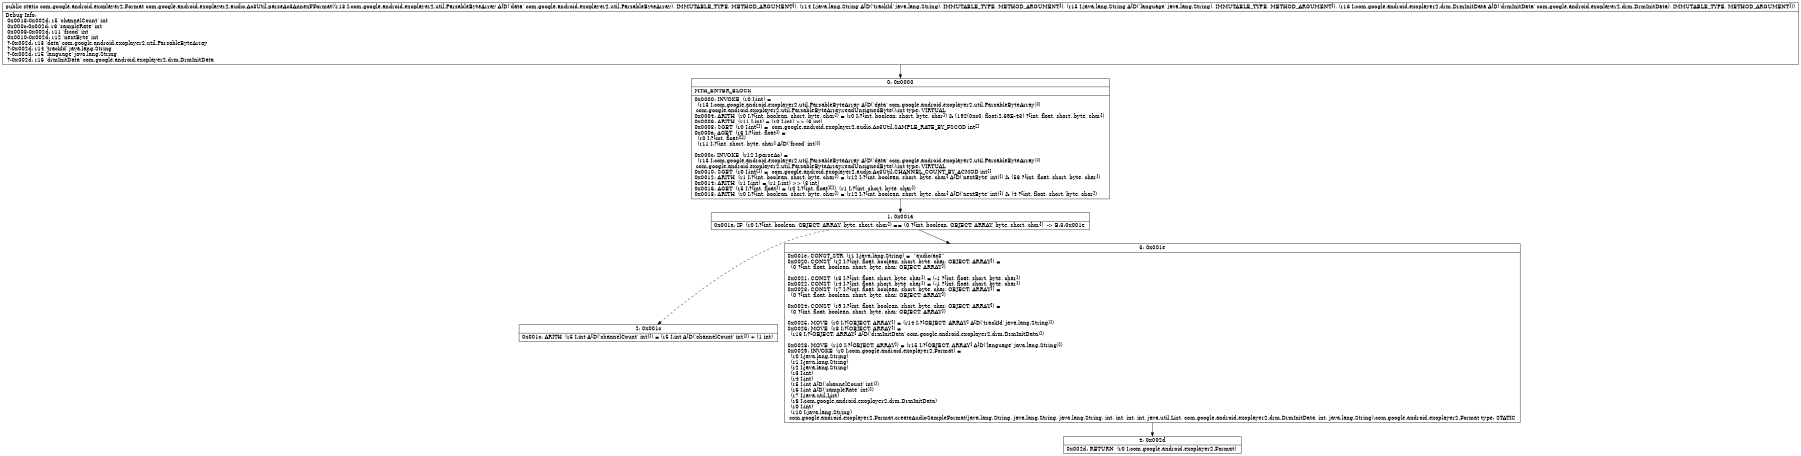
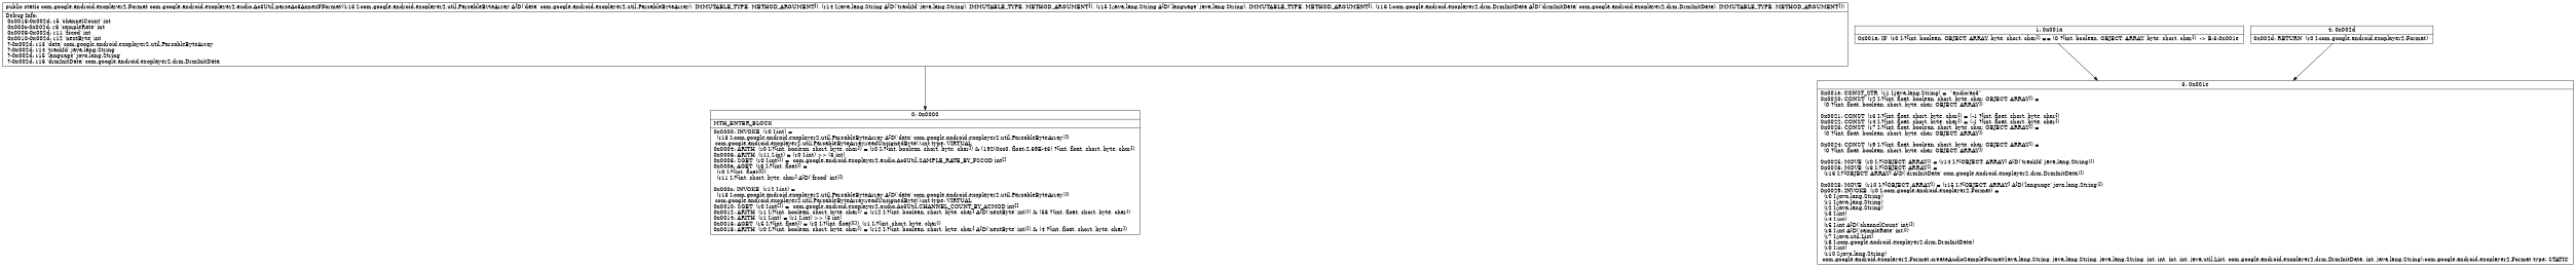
  digraph {
    node [shape=record]
-   n1 [label="{0\:\ 0x0000|MTH_ENTER_BLOCK\l|0x0000: INVOKE  (r0 I:int) = \l  (r13 I:com.google.android.exoplayer2.util.ParsableByteArray A[D('data' com.google.android.exoplayer2.util.ParsableByteArray)])\l com.google.android.exoplayer2.util.ParsableByteArray.readUnsignedByte():int type: VIRTUAL \l0x0004: ARITH  (r0 I:?[int, boolean, short, byte, char]) = (r0 I:?[int, boolean, short, byte, char]) & (192(0xc0, float:2.69E\-43) ?[int, float, short, byte, char]) \l0x0006: ARITH  (r11 I:int) = (r0 I:int) \>\> (6 int) \l0x0008: SGET  (r0 I:int[]) =  com.google.android.exoplayer2.audio.Ac3Util.SAMPLE_RATE_BY_FSCOD int[] \l0x000a: AGET  (r6 I:?[int, float]) = \l  (r0 I:?[int, float][])\l  (r11 I:?[int, short, byte, char] A[D('fscod' int)])\l \l0x000c: INVOKE  (r12 I:parseAc) = \l  (r13 I:com.google.android.exoplayer2.util.ParsableByteArray A[D('data' com.google.android.exoplayer2.util.ParsableByteArray)])\l com.google.android.exoplayer2.util.ParsableByteArray.readUnsignedByte():int type: VIRTUAL \l0x0010: SGET  (r0 I:int[]) =  com.google.android.exoplayer2.audio.Ac3Util.CHANNEL_COUNT_BY_ACMOD int[] \l0x0012: ARITH  (r1 I:?[int, boolean, short, byte, char]) = (r12 I:?[int, boolean, short, byte, char] A[D('nextByte' int)]) & (56 ?[int, float, short, byte, char]) \l0x0014: ARITH  (r1 I:int) = (r1 I:int) \>\> (3 int) \l0x0016: AGET  (r5 I:?[int, float]) = (r0 I:?[int, float][]), (r1 I:?[int, short, byte, char]) \l0x0018: ARITH  (r0 I:?[int, boolean, short, byte, char]) = (r12 I:?[int, boolean, short, byte, char] A[D('nextByte' int)]) & (4 ?[int, float, short, byte, char]) \l}"]
+   n1 [label="{0\:\ 0x0000|MTH_ENTER_BLOCK\l|0x0000: INVOKE  (r0 I:int) = \l  (r13 I:com.google.android.exoplayer2.util.ParsableByteArray A[D('data' com.google.android.exoplayer2.util.ParsableByteArray)])\l com.google.android.exoplayer2.util.ParsableByteArray.readUnsignedByte():int type: VIRTUAL \l0x0004: ARITH  (r0 I:?[int, boolean, short, byte, char]) = (r0 I:?[int, boolean, short, byte, char]) & (192(0xc0, float:2.69E\-43) ?[int, float, short, byte, char]) \l0x0006: ARITH  (r11 I:int) = (r0 I:int) \>\> (6 int) \l0x0008: SGET  (r0 I:int[]) =  com.google.android.exoplayer2.audio.Ac3Util.SAMPLE_RATE_BY_FSCOD int[] \l0x000a: AGET  (r6 I:?[int, float]) = \l  (r0 I:?[int, float][])\l  (r11 I:?[int, short, byte, char] A[D('fscod' int)])\l \l0x000c: INVOKE  (r12 I:int) = \l  (r13 I:com.google.android.exoplayer2.util.ParsableByteArray A[D('data' com.google.android.exoplayer2.util.ParsableByteArray)])\l com.google.android.exoplayer2.util.ParsableByteArray.readUnsignedByte():int type: VIRTUAL \l0x0010: SGET  (r0 I:int[]) =  com.google.android.exoplayer2.audio.Ac3Util.CHANNEL_COUNT_BY_ACMOD int[] \l0x0012: ARITH  (r1 I:?[int, boolean, short, byte, char]) = (r12 I:?[int, boolean, short, byte, char] A[D('nextByte' int)]) & (56 ?[int, float, short, byte, char]) \l0x0014: ARITH  (r1 I:int) = (r1 I:int) \>\> (3 int) \l0x0016: AGET  (r5 I:?[int, float]) = (r0 I:?[int, float][]), (r1 I:?[int, short, byte, char]) \l0x0018: ARITH  (r0 I:?[int, boolean, short, byte, char]) = (r12 I:?[int, boolean, short, byte, char] A[D('nextByte' int)]) & (4 ?[int, float, short, byte, char]) \l}"]
    n2 [label="{1\:\ 0x001a|0x001a: IF  (r0 I:?[int, boolean, OBJECT, ARRAY, byte, short, char]) == (0 ?[int, boolean, OBJECT, ARRAY, byte, short, char])  \-\> B:3:0x001e \l}"]
-   n3 [label="{2\:\ 0x001c|0x001c: ARITH  (r5 I:int A[D('channelCount' int)]) = (r5 I:int A[D('channelCount' int)]) + (1 int) \l}"]
    n4 [label="{3\:\ 0x001e|0x001e: CONST_STR  (r1 I:java.lang.String) =  \"audio\/ac3\" \l0x0020: CONST  (r2 I:?[int, float, boolean, short, byte, char, OBJECT, ARRAY]) = \l  (0 ?[int, float, boolean, short, byte, char, OBJECT, ARRAY])\l \l0x0021: CONST  (r3 I:?[int, float, short, byte, char]) = (\-1 ?[int, float, short, byte, char]) \l0x0022: CONST  (r4 I:?[int, float, short, byte, char]) = (\-1 ?[int, float, short, byte, char]) \l0x0023: CONST  (r7 I:?[int, float, boolean, short, byte, char, OBJECT, ARRAY]) = \l  (0 ?[int, float, boolean, short, byte, char, OBJECT, ARRAY])\l \l0x0024: CONST  (r9 I:?[int, float, boolean, short, byte, char, OBJECT, ARRAY]) = \l  (0 ?[int, float, boolean, short, byte, char, OBJECT, ARRAY])\l \l0x0025: MOVE  (r0 I:?[OBJECT, ARRAY]) = (r14 I:?[OBJECT, ARRAY] A[D('trackId' java.lang.String)]) \l0x0026: MOVE  (r8 I:?[OBJECT, ARRAY]) = \l  (r16 I:?[OBJECT, ARRAY] A[D('drmInitData' com.google.android.exoplayer2.drm.DrmInitData)])\l \l0x0028: MOVE  (r10 I:?[OBJECT, ARRAY]) = (r15 I:?[OBJECT, ARRAY] A[D('language' java.lang.String)]) \l0x0029: INVOKE  (r0 I:com.google.android.exoplayer2.Format) = \l  (r0 I:java.lang.String)\l  (r1 I:java.lang.String)\l  (r2 I:java.lang.String)\l  (r3 I:int)\l  (r4 I:int)\l  (r5 I:int A[D('channelCount' int)])\l  (r6 I:int A[D('sampleRate' int)])\l  (r7 I:java.util.List)\l  (r8 I:com.google.android.exoplayer2.drm.DrmInitData)\l  (r0 I:int)\l  (r10 I:java.lang.String)\l com.google.android.exoplayer2.Format.createAudioSampleFormat(java.lang.String, java.lang.String, java.lang.String, int, int, int, int, java.util.List, com.google.android.exoplayer2.drm.DrmInitData, int, java.lang.String):com.google.android.exoplayer2.Format type: STATIC \l}"]
    n5 [label="{4\:\ 0x002d|0x002d: RETURN  (r0 I:com.google.android.exoplayer2.Format) \l}"]
    n6 [label="{public static com.google.android.exoplayer2.Format com.google.android.exoplayer2.audio.Ac3Util.parseAc3AnnexFFormat((r13 I:com.google.android.exoplayer2.util.ParsableByteArray A[D('data' com.google.android.exoplayer2.util.ParsableByteArray), IMMUTABLE_TYPE, METHOD_ARGUMENT]), (r14 I:java.lang.String A[D('trackId' java.lang.String), IMMUTABLE_TYPE, METHOD_ARGUMENT]), (r15 I:java.lang.String A[D('language' java.lang.String), IMMUTABLE_TYPE, METHOD_ARGUMENT]), (r16 I:com.google.android.exoplayer2.drm.DrmInitData A[D('drmInitData' com.google.android.exoplayer2.drm.DrmInitData), IMMUTABLE_TYPE, METHOD_ARGUMENT]))  | Debug Info:\l  0x0018\-0x002d: r5 'channelCount' int\l  0x000c\-0x002d: r6 'sampleRate' int\l  0x0008\-0x002d: r11 'fscod' int\l  0x0010\-0x002d: r12 'nextByte' int\l  ?\-0x002d: r13 'data' com.google.android.exoplayer2.util.ParsableByteArray\l  ?\-0x002d: r14 'trackId' java.lang.String\l  ?\-0x002d: r15 'language' java.lang.String\l  ?\-0x002d: r16 'drmInitData' com.google.android.exoplayer2.drm.DrmInitData\l}"]
-   n1 -> n2
-   n2 -> n3 [style=dashed]
    n2 -> n4
-   n4 -> n5
+   n5 -> n4
    n6 -> n1
  }
